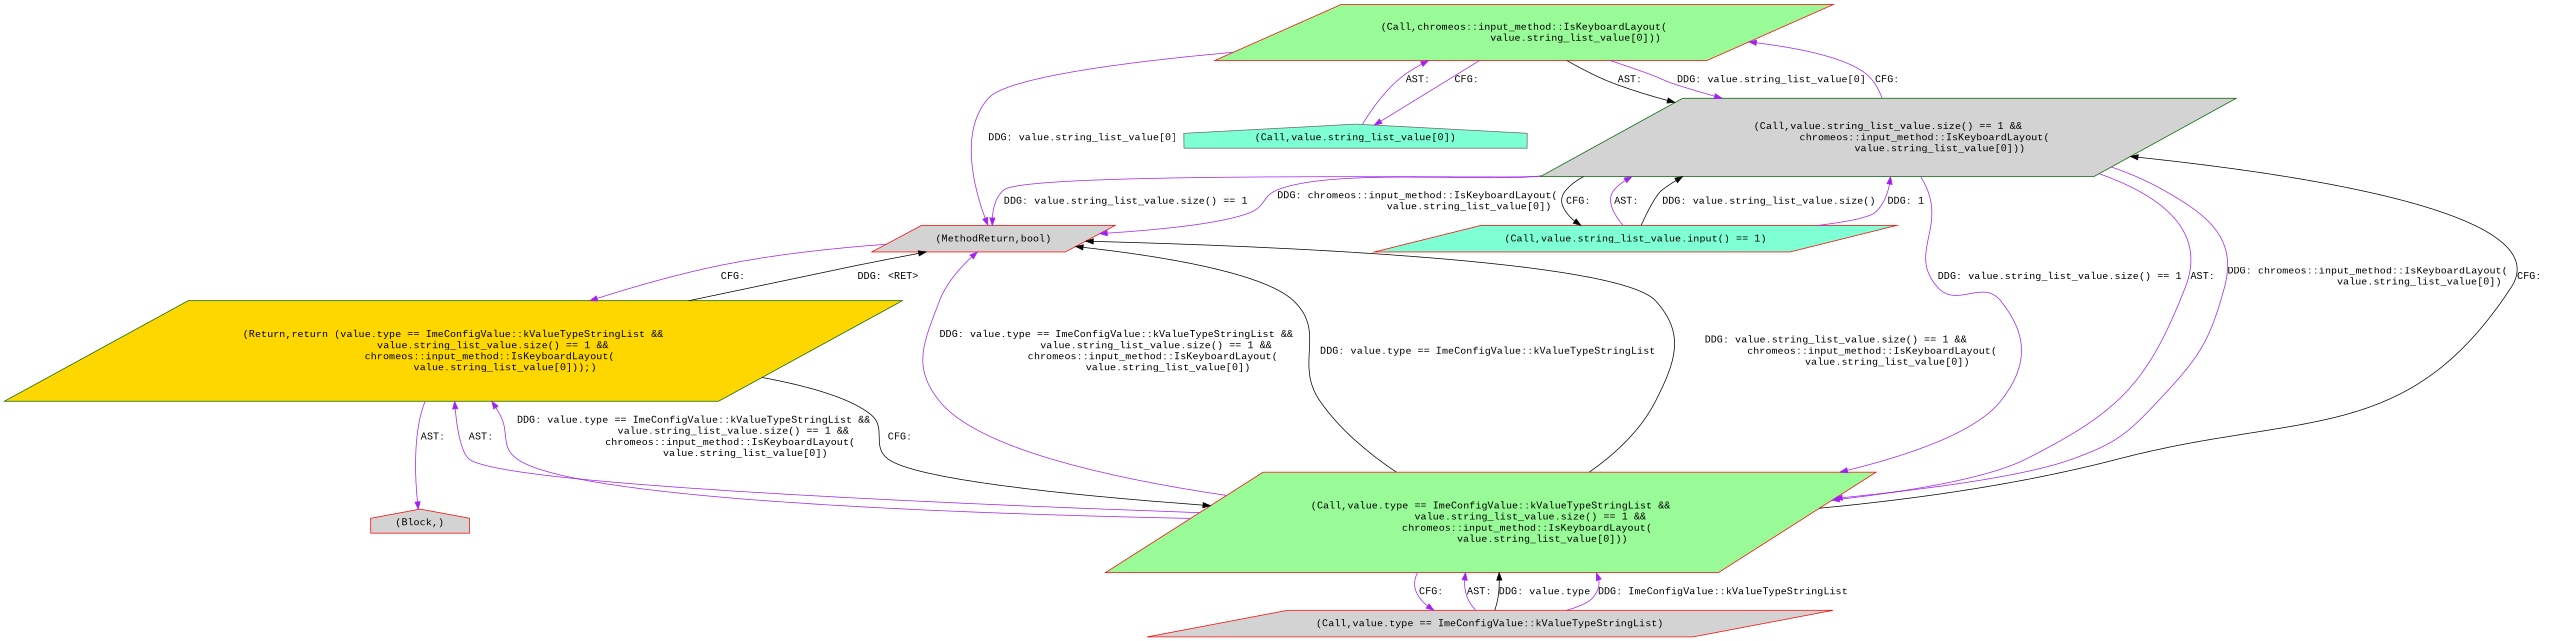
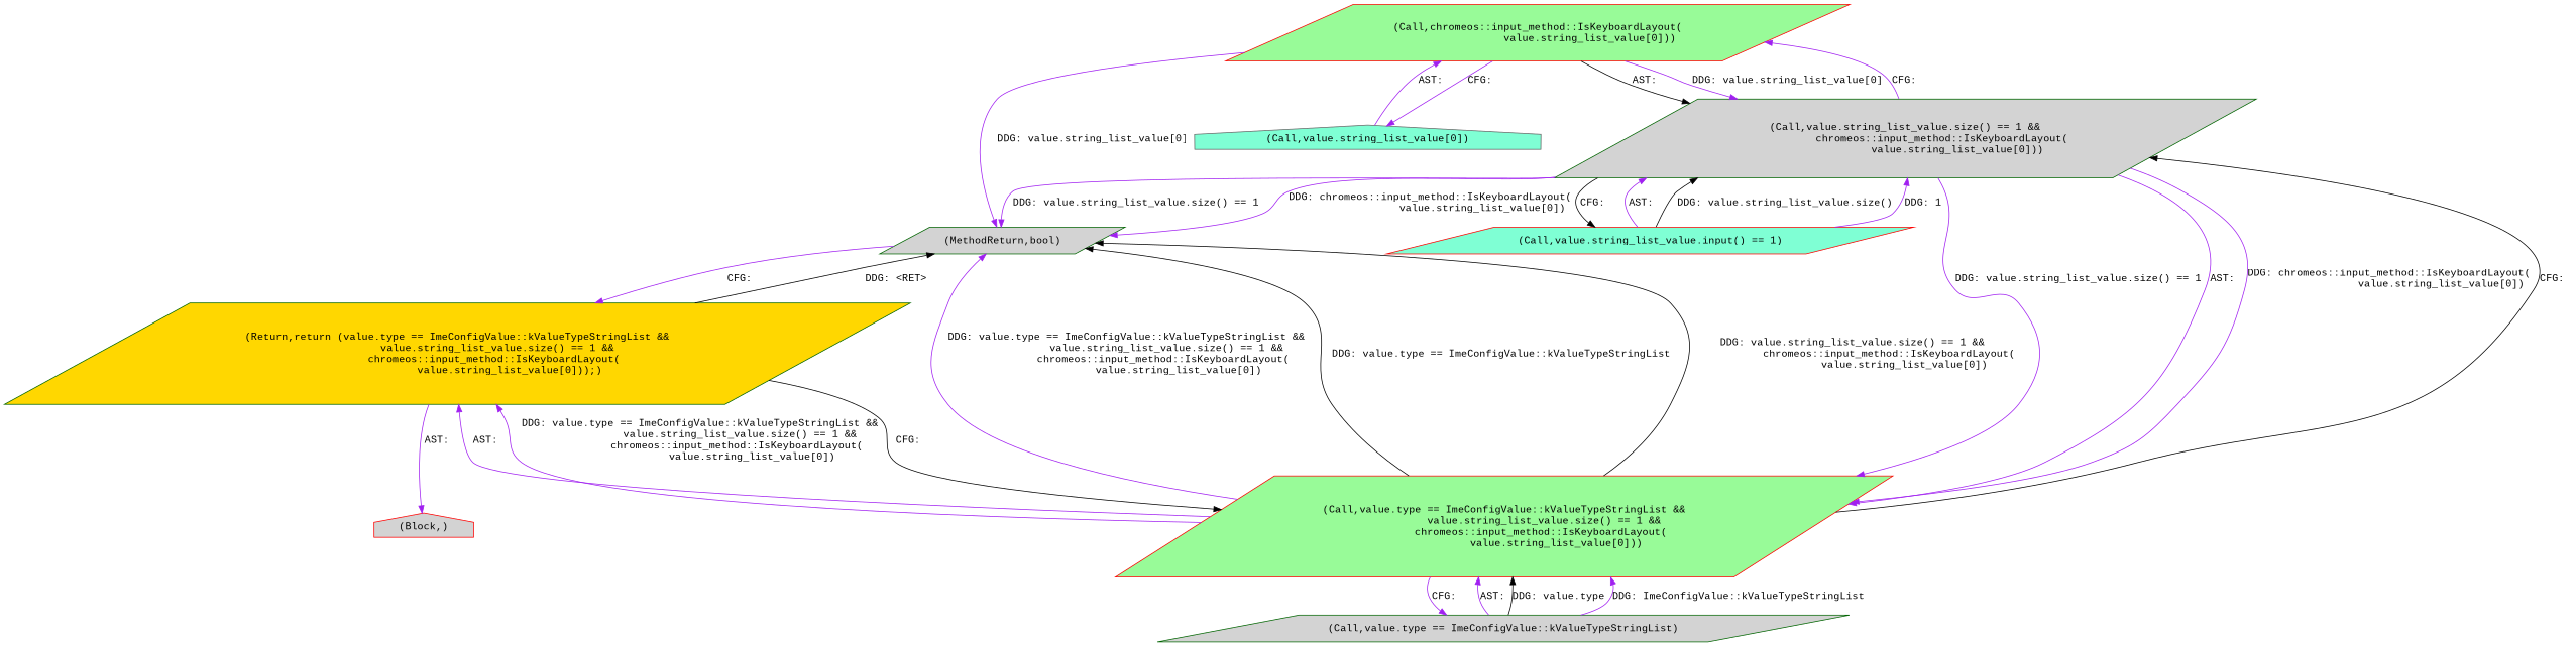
  digraph {
    fontname="Liberation Mono"
    node [color=red fillcolor=lightgrey fontname="Liberation Mono" shape=parallelogram style=filled]
    edge [color=purple fontname="Liberation Mono"]
    n1 [fillcolor=palegreen label="(Call,chromeos::input_method::IsKeyboardLayout(\n                 value.string_list_value[0]))"]
    n2 [color=darkgreen label="(Call,value.string_list_value.size() == 1 &&\n            chromeos::input_method::IsKeyboardLayout(\n                 value.string_list_value[0]))"]
    n3 [color=gray40 fillcolor=aquamarine label="(Call,value.string_list_value[0])" shape=house]
-   n4 [label="(MethodReturn,bool)"]
+   n4 [color=darkgreen label="(MethodReturn,bool)"]
    n5 [fillcolor=palegreen label="(Call,value.type == ImeConfigValue::kValueTypeStringList &&\n             value.string_list_value.size() == 1 &&\n            chromeos::input_method::IsKeyboardLayout(\n                 value.string_list_value[0]))"]
    n6 [fillcolor=aquamarine label="(Call,value.string_list_value.input() == 1)"]
    n7 [color=darkgreen fillcolor=gold label="(Return,return (value.type == ImeConfigValue::kValueTypeStringList &&\n             value.string_list_value.size() == 1 &&\n            chromeos::input_method::IsKeyboardLayout(\n                 value.string_list_value[0]));)"]
-   n8 [label="(Call,value.type == ImeConfigValue::kValueTypeStringList)"]
+   n8 [color=darkgreen label="(Call,value.type == ImeConfigValue::kValueTypeStringList)"]
    n9 [label="(Block,)" shape=house]
    n1 -> n2 [color=black label="AST: "]
    n1 -> n2 [label="DDG: value.string_list_value[0]"]
    n1 -> n3 [label="CFG: "]
    n1 -> n4 [label="DDG: value.string_list_value[0]"]
    n2 -> n1 [label="CFG: "]
    n2 -> n4 [label="DDG: chromeos::input_method::IsKeyboardLayout(\n                 value.string_list_value[0])"]
    n2 -> n4 [label="DDG: value.string_list_value.size() == 1"]
    n2 -> n5 [label="AST: "]
    n2 -> n5 [label="DDG: value.string_list_value.size() == 1"]
    n2 -> n5 [label="DDG: chromeos::input_method::IsKeyboardLayout(\n                 value.string_list_value[0])"]
    n2 -> n6 [color=black label="CFG: "]
    n3 -> n1 [label="AST: "]
    n4 -> n7 [label="CFG: "]
    n5 -> n2 [color=black label="CFG: "]
    n5 -> n4 [label="DDG: value.type == ImeConfigValue::kValueTypeStringList &&\n             value.string_list_value.size() == 1 &&\n            chromeos::input_method::IsKeyboardLayout(\n                 value.string_list_value[0])"]
    n5 -> n4 [color=black label="DDG: value.type == ImeConfigValue::kValueTypeStringList"]
    n5 -> n4 [color=black label="DDG: value.string_list_value.size() == 1 &&\n            chromeos::input_method::IsKeyboardLayout(\n                 value.string_list_value[0])"]
    n5 -> n7 [label="AST: "]
    n5 -> n7 [label="DDG: value.type == ImeConfigValue::kValueTypeStringList &&\n             value.string_list_value.size() == 1 &&\n            chromeos::input_method::IsKeyboardLayout(\n                 value.string_list_value[0])"]
    n5 -> n8 [label="CFG: "]
    n6 -> n2 [label="AST: "]
    n6 -> n2 [color=black label="DDG: value.string_list_value.size()"]
    n6 -> n2 [label="DDG: 1"]
    n7 -> n4 [color=black label="DDG: <RET>"]
    n7 -> n5 [color=black label="CFG: "]
    n7 -> n9 [label="AST: "]
    n8 -> n5 [label="AST: "]
    n8 -> n5 [color=black label="DDG: value.type"]
    n8 -> n5 [label="DDG: ImeConfigValue::kValueTypeStringList"]
  }
